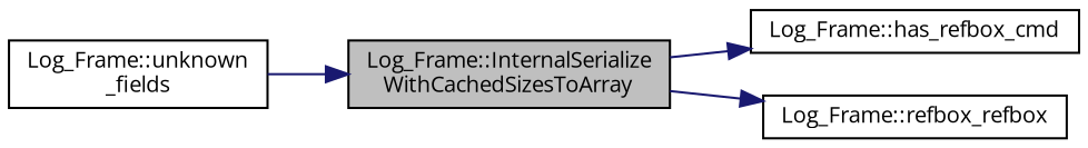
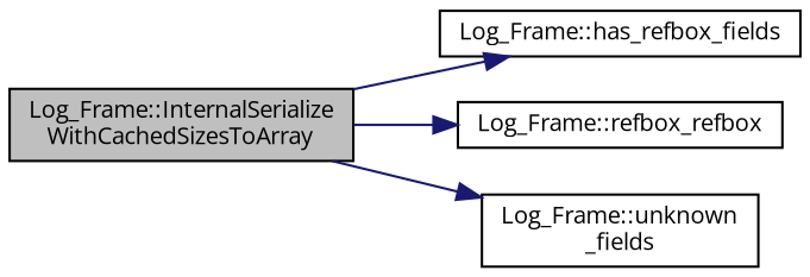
  digraph {
    fontname="Open Sans"
    rankdir=LR
    node [color=black fillcolor=white fontname="Open Sans" fontsize=10 shape=record style=filled]
    edge [color=midnightblue fontname="Open Sans" fontsize=10 labelfontname=Helvetica labelfontsize=10 style=solid]
    n1 [fillcolor=grey75 fontcolor=black height=0.2 label="Log_Frame::InternalSerialize\lWithCachedSizesToArray" width=0.4]
-   n2 [height=0.2 label="Log_Frame::has_refbox_cmd" width=0.4]
+   n2 [height=0.2 label="Log_Frame::has_refbox_fields" width=0.4]
    n3 [height=0.2 label="Log_Frame::refbox_refbox" width=0.4]
    n4 [height=0.2 label="Log_Frame::unknown\l_fields" width=0.4]
    n1 -> n2
    n1 -> n3
-   n4 -> n1
+   n1 -> n4
  }
